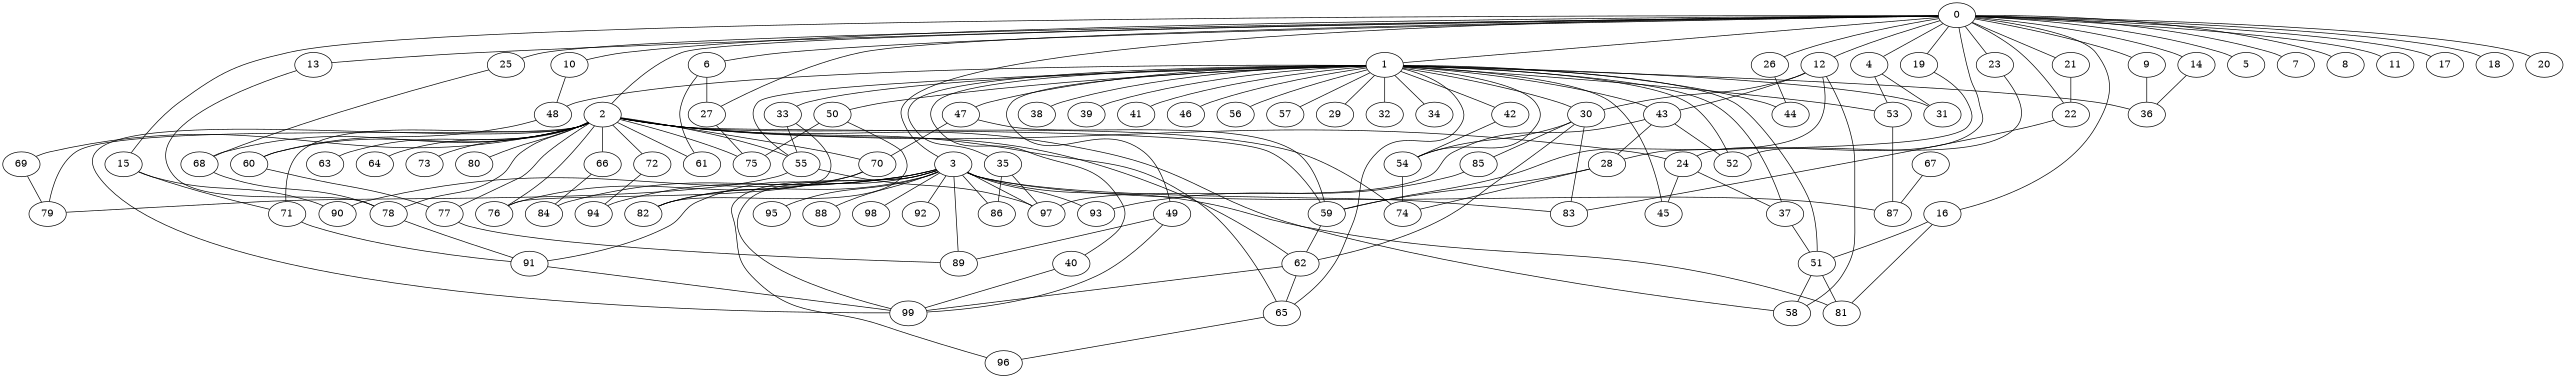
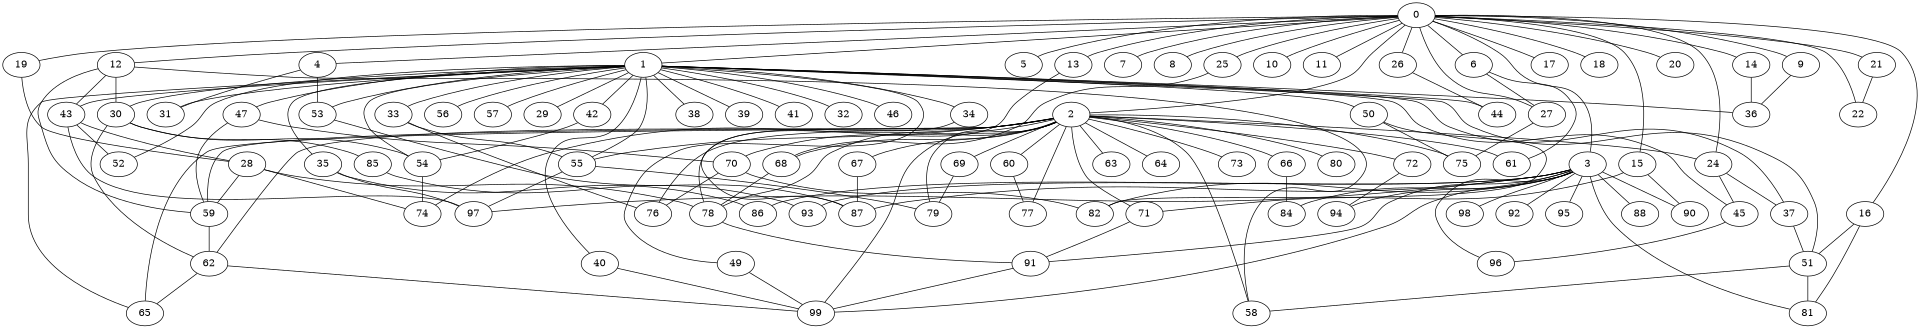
  graph {
    0
    1
    2
    3
    4
    5
    6
    7
    8
    9
    10
    11
    12
    13
    14
    15
    16
    17
    18
    19
    20
    21
    22
-   23
    24
    25
    26
    27
    29
    30
    31
    32
    33
    34
    35
    36
    37
    38
    39
    40
    41
    42
    43
    44
    45
    46
    47
-   48
    49
    50
    51
    52
    53
    54
    55
    56
    57
    65
    78
    58
    59
    60
    61
    62
    63
    64
    66
    67
    68
    69
    70
    71
    72
    73
    74
    75
    76
    77
    79
    80
    99
    88
    96
    98
    97
    81
    82
-   83
    84
    86
    87
-   89
    90
    91
    92
    93
    94
    95
    28
    85
    0 -- 1
    0 -- 2
    0 -- 3
    0 -- 4
    0 -- 5
    0 -- 6
    0 -- 7
    0 -- 8
    0 -- 9
    0 -- 10
    0 -- 11
    0 -- 12
    0 -- 13
    0 -- 14
    0 -- 15
    0 -- 16
    0 -- 17
    0 -- 18
    0 -- 19
    0 -- 20
    0 -- 21
    0 -- 22
-   0 -- 23
    0 -- 24
    0 -- 25
    0 -- 26
    0 -- 27
    1 -- 29
    1 -- 30
    1 -- 31
    1 -- 32
    1 -- 33
    1 -- 34
    1 -- 35
    1 -- 36
    1 -- 37
    1 -- 38
    1 -- 39
    1 -- 40
    1 -- 41
    1 -- 42
    1 -- 43
    1 -- 44
    1 -- 45
    1 -- 46
    1 -- 47
-   1 -- 48
    1 -- 49
    1 -- 50
    1 -- 51
    1 -- 52
    1 -- 53
    1 -- 54
    1 -- 55
    1 -- 56
    1 -- 57
    1 -- 65
    2 -- 24
    2 -- 55
    2 -- 65
    2 -- 78
    2 -- 58
    2 -- 59
    2 -- 60
    2 -- 61
    2 -- 62
    2 -- 63
    2 -- 64
    2 -- 66
+   2 -- 67
    2 -- 68
    2 -- 69
    2 -- 70
    2 -- 71
    2 -- 72
    2 -- 73
    2 -- 74
    2 -- 75
    2 -- 76
    2 -- 77
    2 -- 79
    2 -- 80
    2 -- 99
    3 -- 99
    3 -- 88
    3 -- 96
    3 -- 98
    3 -- 97
    3 -- 81
    3 -- 82
-   3 -- 83
    3 -- 84
    3 -- 86
    3 -- 87
-   3 -- 89
    3 -- 90
    3 -- 91
    3 -- 92
    3 -- 93
    3 -- 94
    3 -- 95
    4 -- 31
    4 -- 53
    6 -- 27
    6 -- 61
    9 -- 36
-   10 -- 48
    12 -- 30
    12 -- 43
    12 -- 58
    12 -- 59
    13 -- 78
    14 -- 36
    15 -- 71
    15 -- 90
    16 -- 51
    16 -- 81
    19 -- 28
    21 -- 22
-   22 -- 83
-   23 -- 52
    24 -- 37
    24 -- 45
    25 -- 68
    26 -- 44
    27 -- 75
    30 -- 54
    30 -- 62
-   30 -- 83
    30 -- 85
    33 -- 55
    33 -- 76
+   34 -- 87
    35 -- 97
    35 -- 86
    37 -- 51
    40 -- 99
    42 -- 54
    43 -- 52
    43 -- 97
    43 -- 28
    47 -- 59
    47 -- 70
-   48 -- 60
    49 -- 99
-   49 -- 89
    50 -- 75
    50 -- 82
    51 -- 58
    51 -- 81
    53 -- 87
    54 -- 74
    55 -- 79
    55 -- 97
-   65 -- 96
+   45 -- 96
    78 -- 91
    59 -- 62
    60 -- 77
    62 -- 65
    62 -- 99
    66 -- 84
    67 -- 87
    68 -- 78
    69 -- 79
    70 -- 76
    70 -- 82
    71 -- 91
    72 -- 94
-   77 -- 89
    91 -- 99
+   28 -- 78
    28 -- 59
    28 -- 74
    85 -- 93
  }
